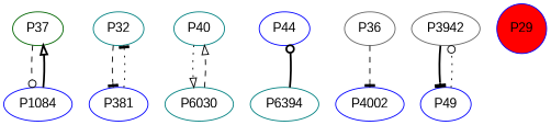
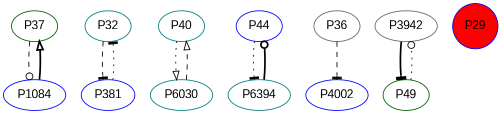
  digraph {
    fontname="Liberation Sans"
    node [color=blue fontname="Liberation Sans"]
    edge [arrowhead=tee fontname="Liberation Sans" style=dashed]
    P37 [color=darkgreen]
    P1084
    P32 [color=teal]
    P381
    P40 [color=teal]
    n6 [color=teal label=P6030]
    n7 [label=P44]
    P6394 [color=teal]
    P36 [color=gray40]
    P4002
    P3942 [color=gray40]
-   P49
+   P49 [color=darkgreen]
    P29 [fillcolor=red shape=circle style=filled]
    P37 -> P1084 [arrowhead=odot]
    P1084 -> P37 [arrowhead=onormal style=bold]
    P32 -> P381
    P381 -> P32 [style=dotted]
    P40 -> n6 [arrowhead=onormal style=dotted]
    n6 -> P40 [arrowhead=onormal]
+   n7 -> P6394 [style=dotted]
    P6394 -> n7 [arrowhead=odot style=bold]
    P36 -> P4002
    P3942 -> P49 [style=bold]
    P49 -> P3942 [arrowhead=odot style=dotted]
  }
